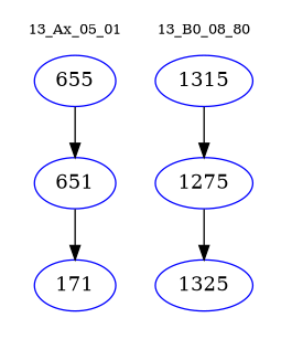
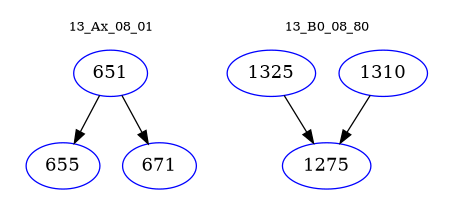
  digraph {
    node [color=blue]
    edge [color=black]
    n1 [label=655]
    n2 [label=651]
-   n3 [label=171]
-   n4 [label=1315]
+   n3 [label=671]
+   n4 [label=1310]
    n5 [label=1275]
    n6 [label=1325]
    subgraph cluster_1 {
      color=white
      fontsize=10
-     label="13_Ax_05_01"
+     label="13_Ax_08_01"
      n1
      n2
      n3
    }
    subgraph cluster_2 {
      color=white
      fontsize=10
      label="13_B0_08_80"
      n4
      n5
      n6
    }
-   n1 -> n2
+   n2 -> n1
    n2 -> n3
    n4 -> n5
-   n5 -> n6
+   n6 -> n5
  }
